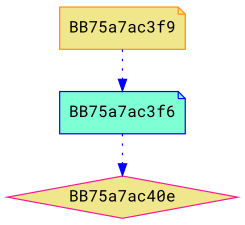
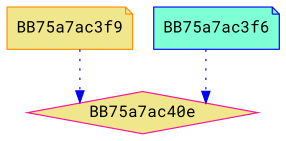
  digraph {
    fontname="Roboto Mono"
    splines=ortho
    node [fillcolor=khaki fontname="Roboto Mono" shape=note style=filled]
    edge [color=blue fontname="Roboto Mono" style=dotted]
    BB75a7ac3f9 [color=darkorange]
    BB75a7ac40e [color=deeppink shape=diamond]
    n3 [color=blue fillcolor=aquamarine label=BB75a7ac3f6]
-   BB75a7ac3f9 -> n3
+   BB75a7ac3f9 -> BB75a7ac40e
    n3 -> BB75a7ac40e
  }
